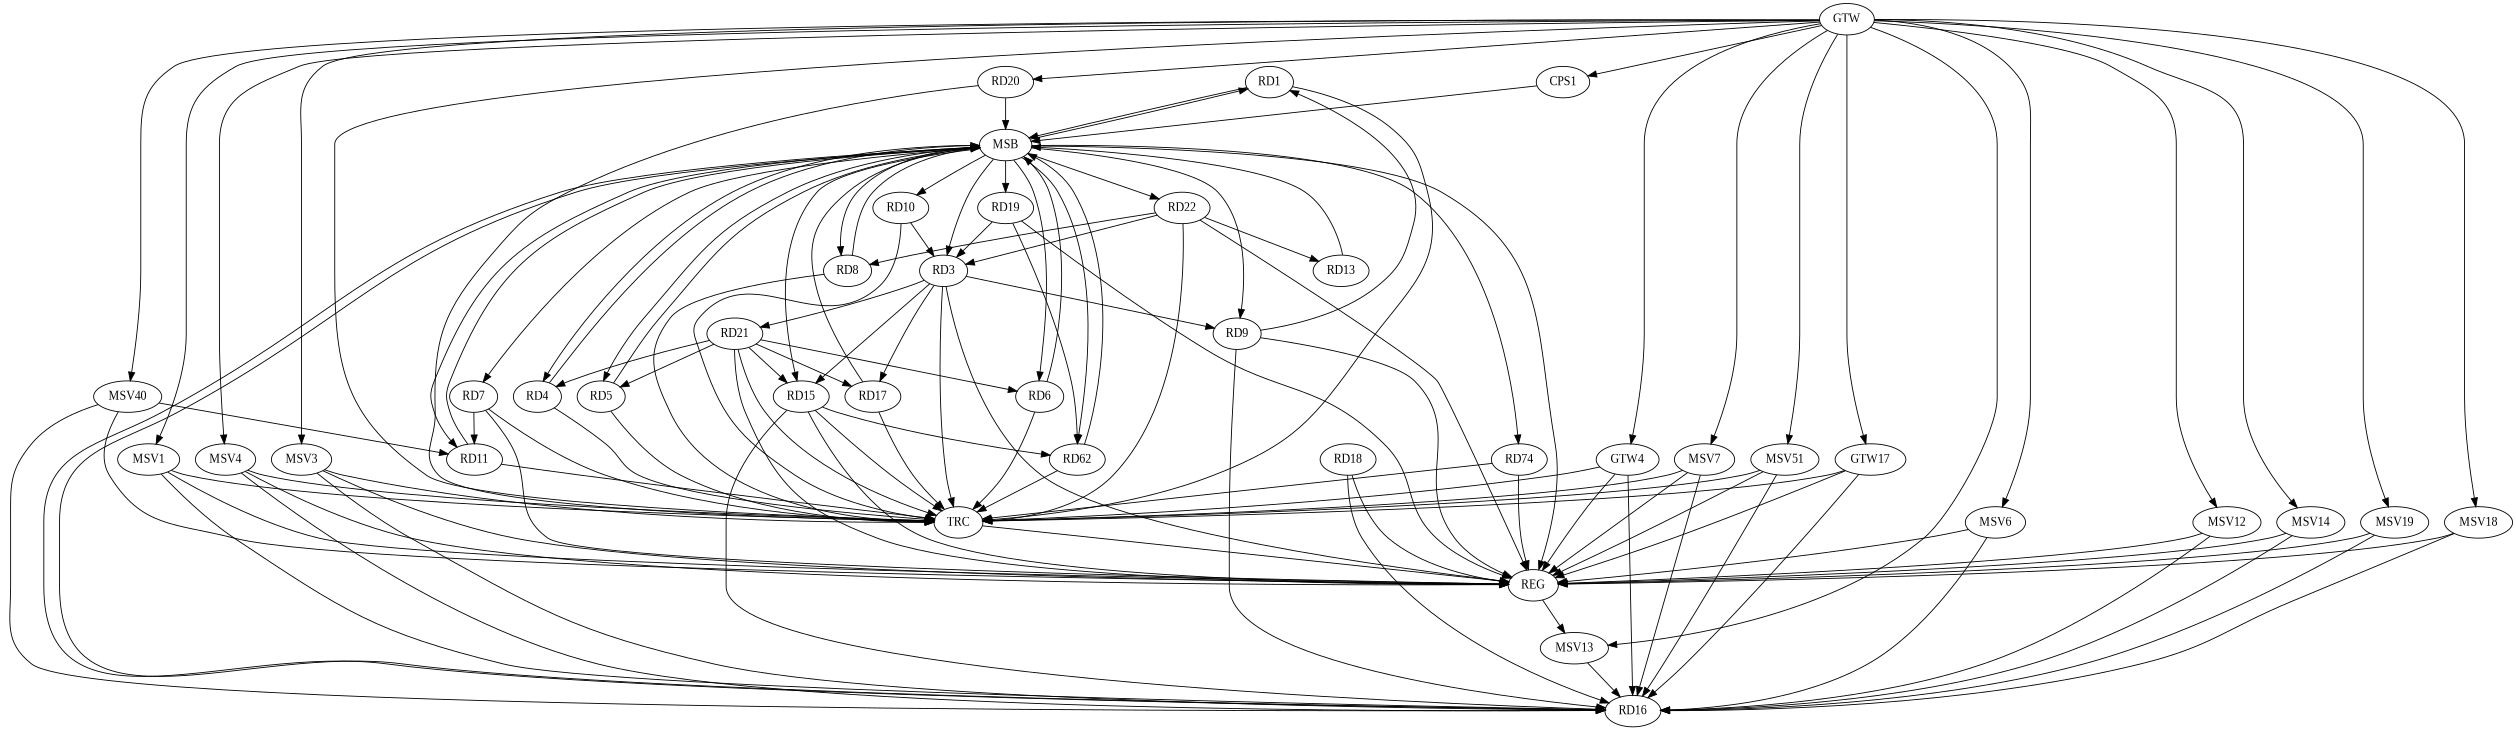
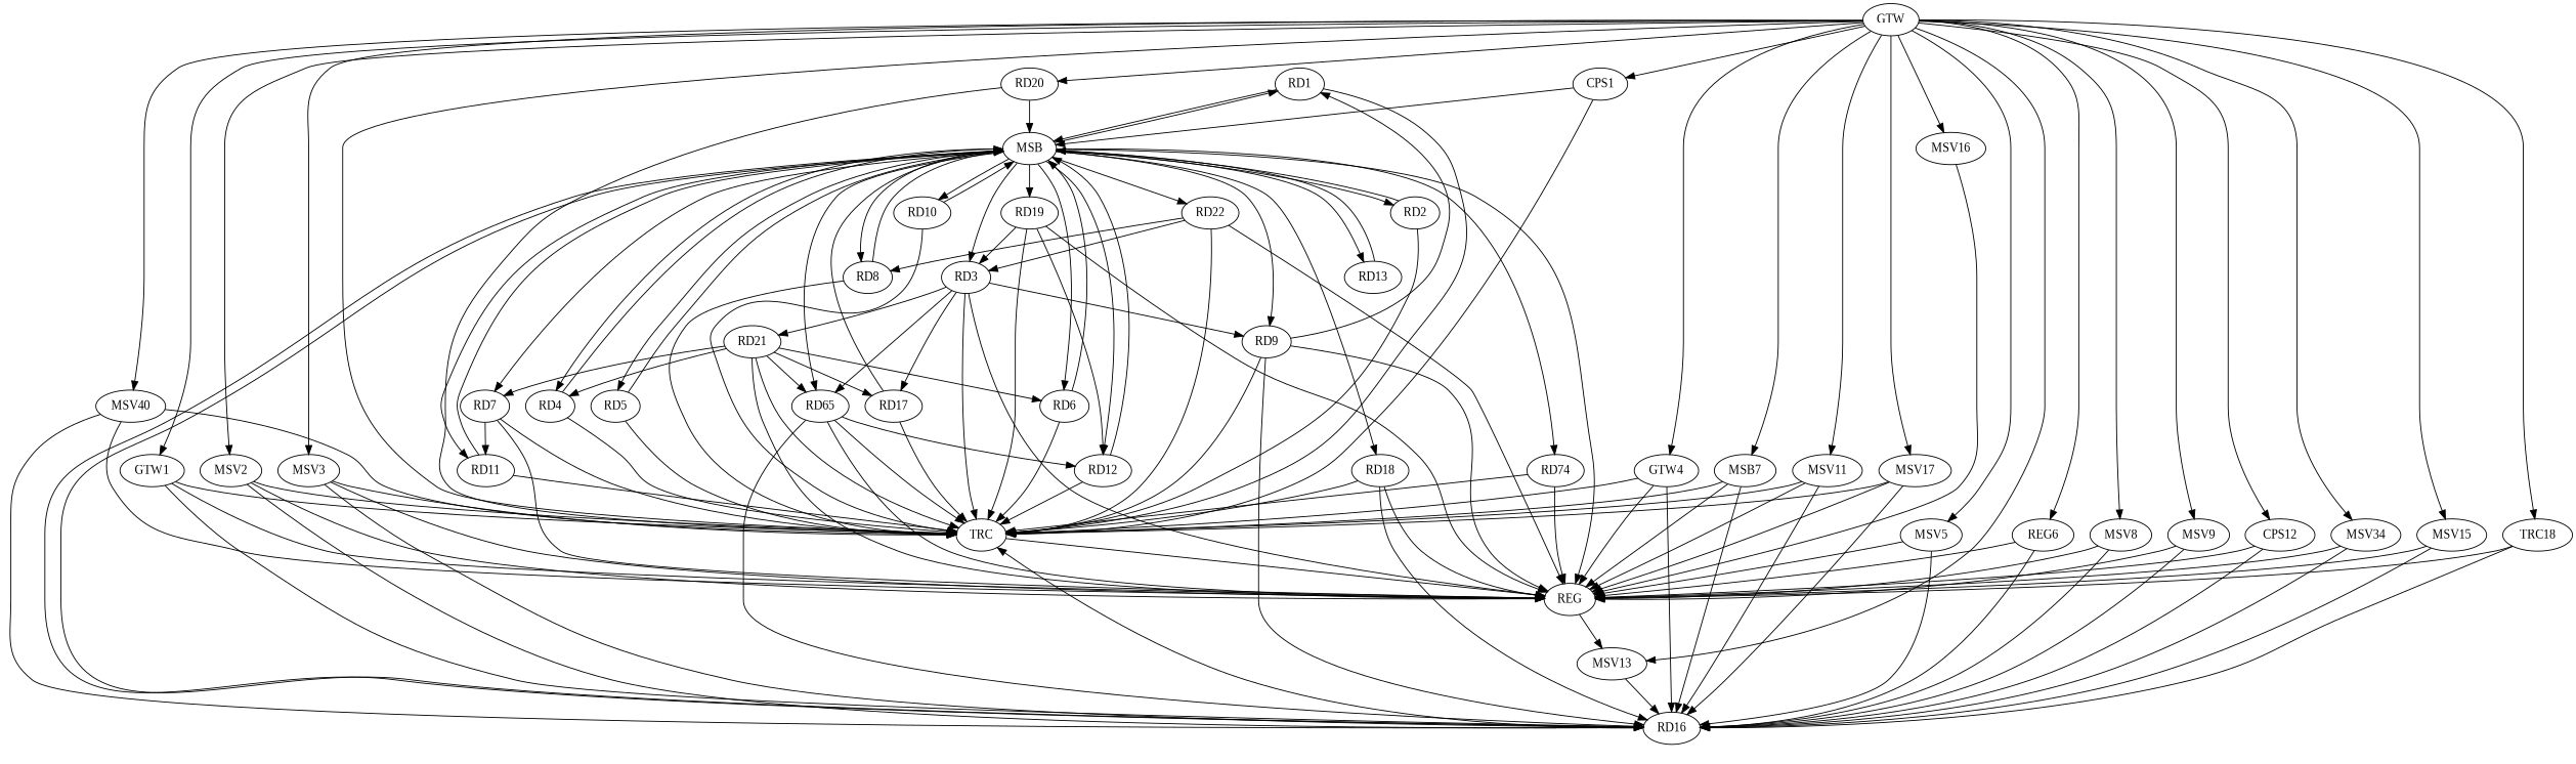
  strict digraph {
    fontname="Liberation Serif"
    node [fontname="Liberation Serif"]
    edge [fontname="Liberation Serif"]
    n1 [label=RD1]
    n2 [label=MSB]
    n3 [label=TRC]
+   n4 [label=RD2]
    n5 [label=RD3]
    n6 [label=RD9]
-   n7 [label=RD15]
+   n7 [label=RD65]
    n8 [label=REG]
    n9 [label=RD4]
    n10 [label=RD5]
    n11 [label=RD6]
    n12 [label=RD7]
    n13 [label=RD11]
    n14 [label=RD8]
    n15 [label=RD16]
    n16 [label=RD10]
-   n17 [label=RD62]
+   n17 [label=RD12]
    n18 [label=RD13]
    n19 [label=RD74]
    n20 [label=RD18]
    n21 [label=RD19]
    n22 [label=RD22]
    n23 [label=RD17]
    n24 [label=RD21]
    n25 [label=MSV13]
    n26 [label=RD20]
    n27 [label=CPS1]
    n28 [label=GTW]
-   n29 [label=MSV1]
-   n30 [label=MSV4]
+   n29 [label=GTW1]
+   n30 [label=MSV2]
    n31 [label=MSV3]
    n32 [label=GTW4]
-   n34 [label=MSV6]
-   n35 [label=MSV7]
+   n33 [label=MSV5]
+   n34 [label=REG6]
+   n35 [label=MSB7]
+   n36 [label=MSV8]
+   n37 [label=MSV9]
    n38 [label=MSV40]
-   n39 [label=MSV51]
-   n40 [label=MSV12]
-   n41 [label=MSV14]
-   n42 [label=MSV19]
-   n44 [label=GTW17]
-   n45 [label=MSV18]
+   n39 [label=MSV11]
+   n40 [label=CPS12]
+   n41 [label=MSV34]
+   n42 [label=MSV15]
+   n43 [label=MSV16]
+   n44 [label=MSV17]
+   n45 [label=TRC18]
    n1 -> n2
    n1 -> n3
    n2 -> n1
+   n2 -> n4
    n2 -> n5
    n2 -> n6
    n2 -> n7
    n2 -> n8
    n2 -> n9
    n2 -> n10
    n2 -> n11
    n2 -> n12
    n2 -> n13
    n2 -> n14
    n2 -> n15
    n2 -> n16
    n2 -> n17
-   n22 -> n18
+   n2 -> n18
    n2 -> n19
+   n2 -> n20
    n2 -> n21
    n2 -> n22
    n3 -> n8
+   n4 -> n2
+   n4 -> n3
    n5 -> n3
    n5 -> n6
    n5 -> n7
    n5 -> n8
    n5 -> n23
    n5 -> n24
    n6 -> n1
+   n6 -> n3
    n6 -> n8
    n6 -> n15
    n7 -> n3
    n7 -> n8
    n7 -> n15
    n7 -> n17
    n8 -> n25
    n9 -> n2
    n9 -> n3
    n10 -> n2
    n10 -> n3
    n11 -> n2
    n11 -> n3
    n12 -> n3
    n12 -> n8
    n12 -> n13
    n13 -> n2
    n13 -> n3
    n14 -> n2
    n14 -> n3
    n15 -> n2
-   n16 -> n5
+   n15 -> n3
+   n16 -> n2
    n16 -> n3
    n17 -> n2
    n17 -> n3
    n18 -> n2
    n19 -> n3
    n19 -> n8
+   n20 -> n3
    n20 -> n8
    n20 -> n15
+   n21 -> n3
    n21 -> n5
    n21 -> n8
    n21 -> n17
    n22 -> n3
    n22 -> n5
    n22 -> n8
    n22 -> n14
    n23 -> n2
    n23 -> n3
    n24 -> n3
    n24 -> n7
    n24 -> n8
    n24 -> n9
    n24 -> n11
-   n24 -> n10
+   n24 -> n12
    n24 -> n23
    n25 -> n15
    n26 -> n2
    n26 -> n3
    n27 -> n2
+   n27 -> n3
    n28 -> n3
    n28 -> n25
    n28 -> n26
    n28 -> n27
    n28 -> n29
    n28 -> n30
    n28 -> n31
    n28 -> n32
+   n28 -> n33
    n28 -> n34
    n28 -> n35
+   n28 -> n36
+   n28 -> n37
    n28 -> n38
    n28 -> n39
    n28 -> n40
    n28 -> n41
    n28 -> n42
+   n28 -> n43
    n28 -> n44
    n28 -> n45
    n29 -> n3
    n29 -> n8
    n29 -> n15
    n30 -> n3
    n30 -> n8
    n30 -> n15
    n31 -> n3
    n31 -> n8
    n31 -> n15
    n32 -> n3
    n32 -> n8
    n32 -> n15
+   n33 -> n8
+   n33 -> n15
    n34 -> n8
    n34 -> n15
    n35 -> n3
    n35 -> n8
    n35 -> n15
-   n38 -> n13
+   n36 -> n8
+   n36 -> n15
+   n37 -> n8
+   n37 -> n15
+   n38 -> n3
    n38 -> n8
    n38 -> n15
    n39 -> n3
    n39 -> n8
    n39 -> n15
    n40 -> n8
    n40 -> n15
    n41 -> n8
    n41 -> n15
    n42 -> n8
    n42 -> n15
+   n43 -> n8
    n44 -> n3
    n44 -> n8
    n44 -> n15
    n45 -> n8
    n45 -> n15
  }
